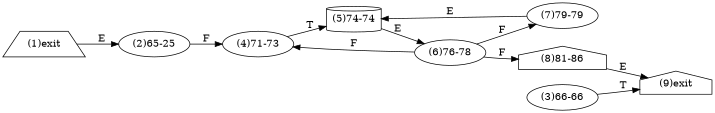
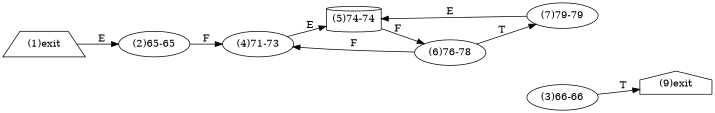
  digraph {
    rankdir=LR
    node [shape=ellipse]
    n1 [label="(1)exit" shape=trapezium]
-   n2 [label="(2)65-25"]
+   n2 [label="(2)65-65"]
    n3 [label="(4)71-73"]
    n4 [label="(3)66-66"]
    n5 [label="(9)exit" shape=house]
    n6 [label="(5)74-74" shape=cylinder]
    n7 [label="(6)76-78"]
    n8 [label="(7)79-79"]
-   n9 [label="(8)81-86" shape=house]
    n1 -> n2 [label=E]
    n2 -> n3 [label=F]
-   n3 -> n6 [label=T]
+   n3 -> n6 [label=E]
    n4 -> n5 [label=T]
-   n6 -> n7 [label=E]
+   n6 -> n7 [label=F]
    n7 -> n3 [label=F]
-   n7 -> n8 [label=F]
-   n7 -> n9 [label=F]
+   n7 -> n8 [label=T]
    n8 -> n6 [label=E]
-   n9 -> n5 [label=E]
  }
